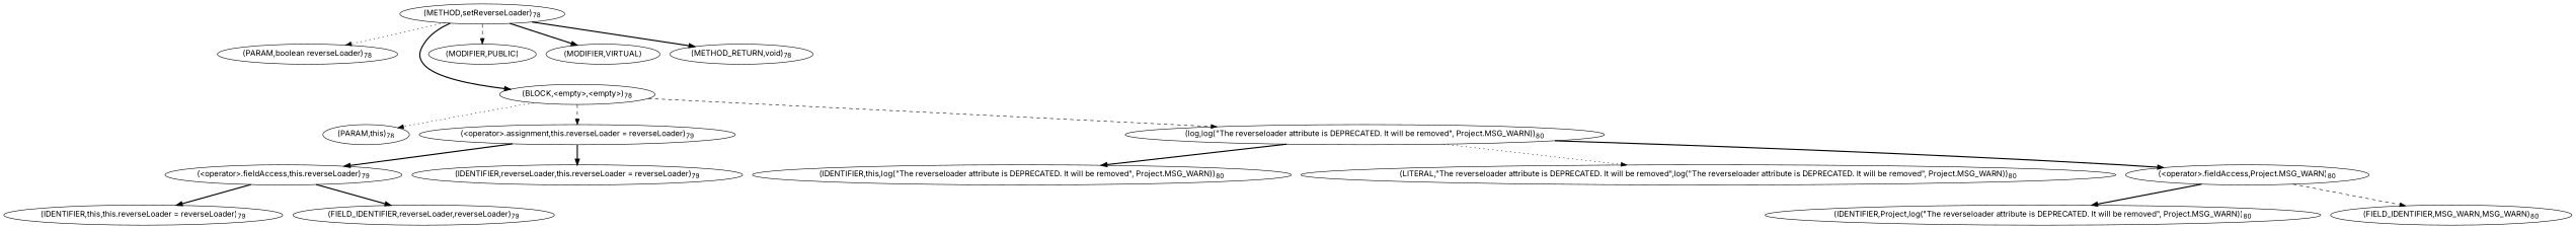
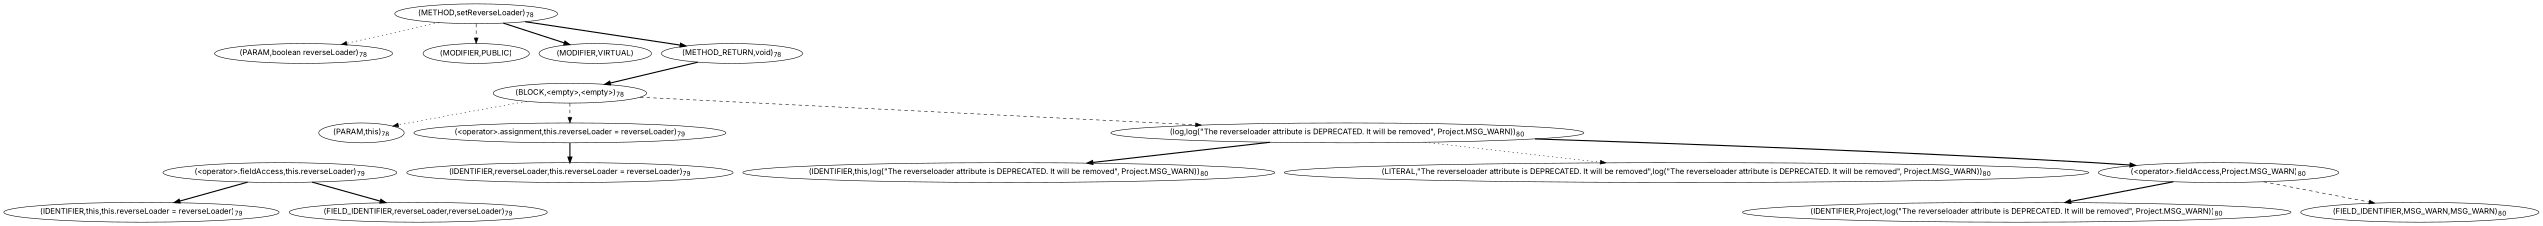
  digraph {
    fontname=Inter
    node [fontname=Inter]
    edge [fontname=Inter style=bold]
    n1 [label=<(METHOD,setReverseLoader)<SUB>78</SUB>>]
    n2 [label=<(PARAM,boolean reverseLoader)<SUB>78</SUB>>]
    n3 [label=<(BLOCK,&lt;empty&gt;,&lt;empty&gt;)<SUB>78</SUB>>]
    n4 [label=<(MODIFIER,PUBLIC)>]
    n5 [label=<(MODIFIER,VIRTUAL)>]
    n6 [label=<(METHOD_RETURN,void)<SUB>78</SUB>>]
    n7 [label=<(PARAM,this)<SUB>78</SUB>>]
    n8 [label=<(&lt;operator&gt;.assignment,this.reverseLoader = reverseLoader)<SUB>79</SUB>>]
    n9 [label=<(log,log(&quot;The reverseloader attribute is DEPRECATED. It will be removed&quot;, Project.MSG_WARN))<SUB>80</SUB>>]
    n10 [label=<(&lt;operator&gt;.fieldAccess,this.reverseLoader)<SUB>79</SUB>>]
    n11 [label=<(IDENTIFIER,reverseLoader,this.reverseLoader = reverseLoader)<SUB>79</SUB>>]
    n12 [label=<(IDENTIFIER,this,log(&quot;The reverseloader attribute is DEPRECATED. It will be removed&quot;, Project.MSG_WARN))<SUB>80</SUB>>]
    n13 [label=<(LITERAL,&quot;The reverseloader attribute is DEPRECATED. It will be removed&quot;,log(&quot;The reverseloader attribute is DEPRECATED. It will be removed&quot;, Project.MSG_WARN))<SUB>80</SUB>>]
    n14 [label=<(&lt;operator&gt;.fieldAccess,Project.MSG_WARN)<SUB>80</SUB>>]
    n15 [label=<(IDENTIFIER,this,this.reverseLoader = reverseLoader)<SUB>79</SUB>>]
    n16 [label=<(FIELD_IDENTIFIER,reverseLoader,reverseLoader)<SUB>79</SUB>>]
    n17 [label=<(IDENTIFIER,Project,log(&quot;The reverseloader attribute is DEPRECATED. It will be removed&quot;, Project.MSG_WARN))<SUB>80</SUB>>]
    n18 [label=<(FIELD_IDENTIFIER,MSG_WARN,MSG_WARN)<SUB>80</SUB>>]
    n1 -> n2 [style=dotted]
-   n1 -> n3
+   n6 -> n3
    n1 -> n4 [style=dashed]
    n1 -> n5
    n1 -> n6
    n3 -> n7 [style=dotted]
    n3 -> n8 [style=dashed]
    n3 -> n9 [style=dashed]
-   n8 -> n10
    n8 -> n11
    n9 -> n12
    n9 -> n13 [style=dotted]
    n9 -> n14
    n10 -> n15
    n10 -> n16
    n14 -> n17
    n14 -> n18 [style=dashed]
  }
